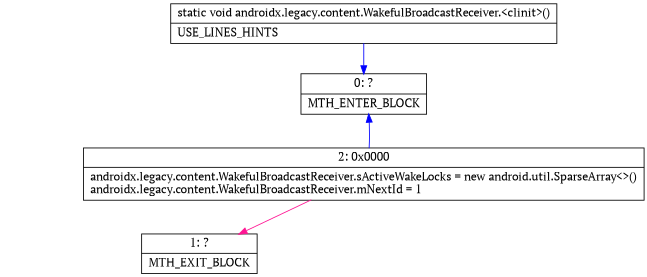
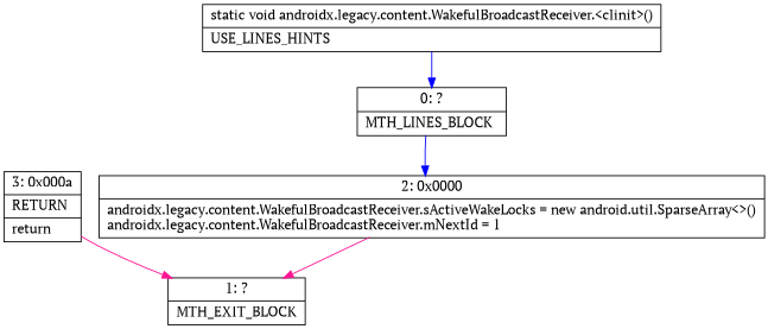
  digraph {
    fontname="PT Serif"
    node [fontname="PT Serif" shape=record]
    edge [color=blue fontname="PT Serif"]
-   n1 [label="{0\:\ ?|MTH_ENTER_BLOCK\l}"]
+   n1 [label="{0\:\ ?|MTH_LINES_BLOCK\l}"]
    n2 [label="{2\:\ 0x0000|androidx.legacy.content.WakefulBroadcastReceiver.sActiveWakeLocks = new android.util.SparseArray\<\>()\landroidx.legacy.content.WakefulBroadcastReceiver.mNextId = 1\l}"]
    n3 [label="{1\:\ ?|MTH_EXIT_BLOCK\l}"]
+   n4 [label="{3\:\ 0x000a|RETURN\l|return\l}"]
    n5 [label="{static void androidx.legacy.content.WakefulBroadcastReceiver.\<clinit\>()  | USE_LINES_HINTS\l}"]
-   n2 -> n1
+   n1 -> n2
    n2 -> n3 [color=deeppink]
+   n4 -> n3 [color=deeppink]
    n5 -> n1
  }
